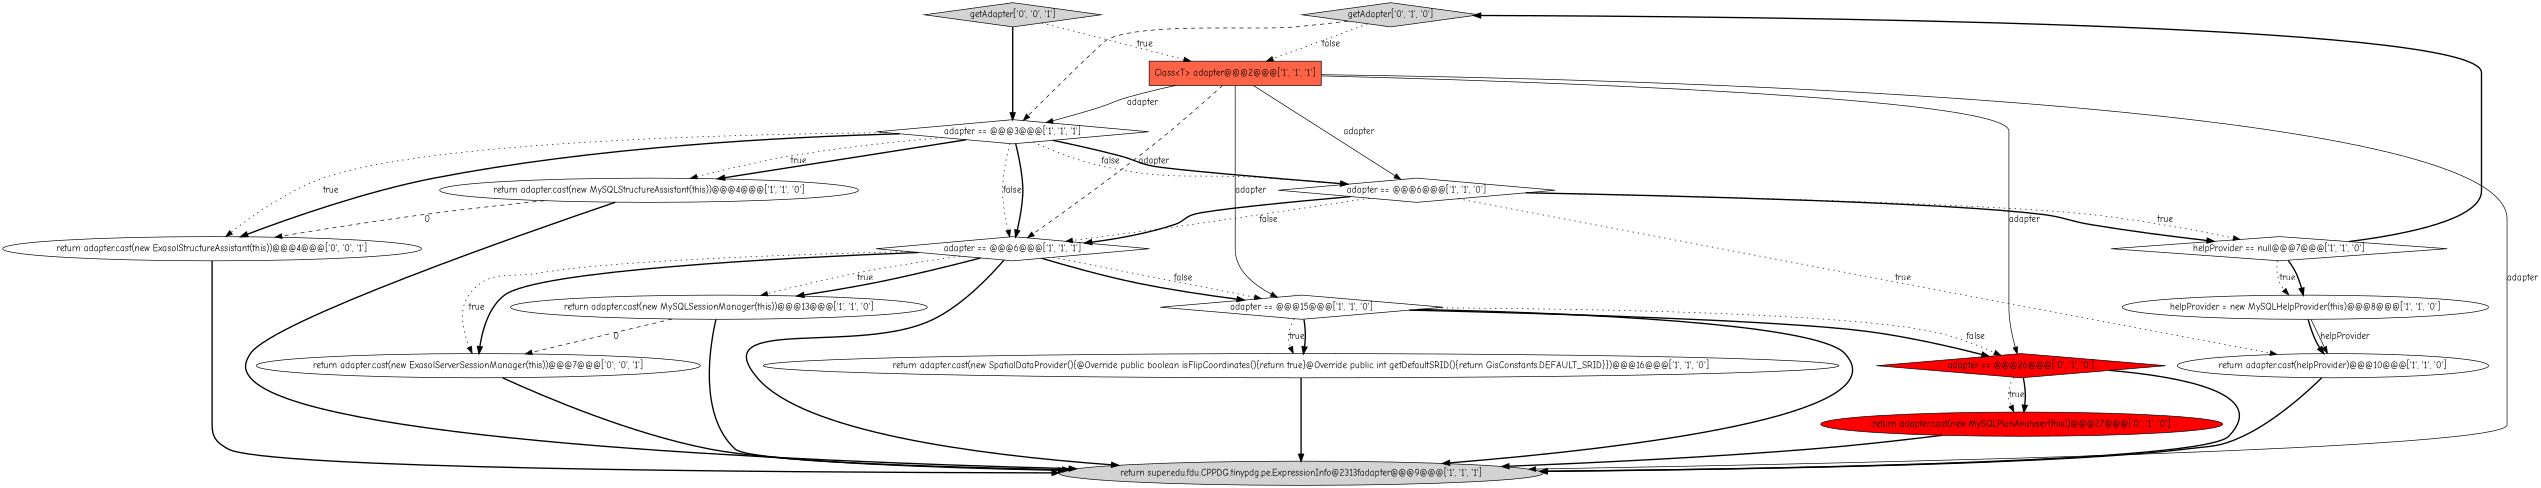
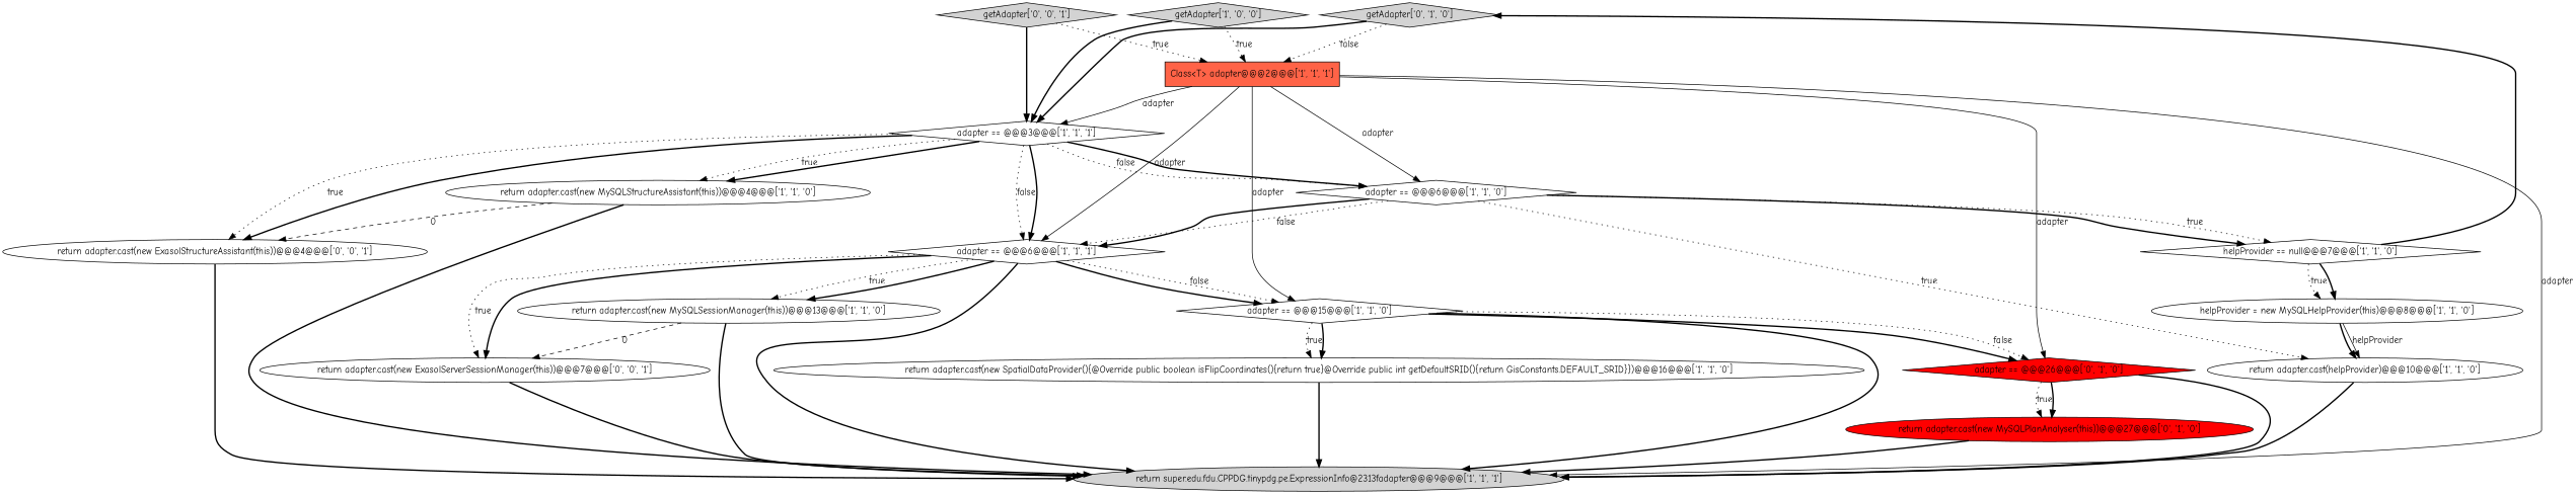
  digraph {
    fontname="Comic Neue"
    node [fillcolor=white fontname="Comic Neue" shape=diamond style=filled]
    edge [fontname="Comic Neue" style=bold]
    n1 [fillcolor=lightgray label="getAdapter['0', '1', '0']"]
    n2 [label="adapter == @@@3@@@['1', '1', '1']"]
    n3 [fillcolor=tomato label="Class<T> adapter@@@2@@@['1', '1', '1']" shape=box]
    n4 [label="adapter == @@@6@@@['1', '1', '0']"]
    n5 [label="adapter == @@@6@@@['1', '1', '1']"]
    n6 [label="return adapter.cast(new MySQLStructureAssistant(this))@@@4@@@['1', '1', '0']" shape=ellipse]
    n7 [label="return adapter.cast(new ExasolStructureAssistant(this))@@@4@@@['0', '0', '1']" shape=ellipse]
    n8 [fillcolor=lightgray label="return super.edu.fdu.CPPDG.tinypdg.pe.ExpressionInfo@2313fadapter@@@9@@@['1', '1', '1']" shape=ellipse]
    n9 [label="adapter == @@@15@@@['1', '1', '0']"]
    n10 [fillcolor=red label="adapter == @@@26@@@['0', '1', '0']"]
    n11 [label="helpProvider == null@@@7@@@['1', '1', '0']"]
    n12 [label="return adapter.cast(helpProvider)@@@10@@@['1', '1', '0']" shape=ellipse]
    n13 [label="return adapter.cast(new MySQLSessionManager(this))@@@13@@@['1', '1', '0']" shape=ellipse]
    n14 [label="return adapter.cast(new ExasolServerSessionManager(this))@@@7@@@['0', '0', '1']" shape=ellipse]
    n15 [label="helpProvider = new MySQLHelpProvider(this)@@@8@@@['1', '1', '0']" shape=ellipse]
    n16 [label="return adapter.cast(new SpatialDataProvider(){@Override public boolean isFlipCoordinates(){return true}@Override public int getDefaultSRID(){return GisConstants.DEFAULT_SRID}})@@@16@@@['1', '1', '0']" shape=ellipse]
    n17 [fillcolor=red label="return adapter.cast(new MySQLPlanAnalyser(this))@@@27@@@['0', '1', '0']" shape=ellipse]
    n18 [fillcolor=lightgray label="getAdapter['0', '0', '1']"]
-   n1 -> n2 [style=dashed]
+   n19 [fillcolor=lightgray label="getAdapter['1', '0', '0']"]
+   n1 -> n2
    n1 -> n3 [label=false style=dotted]
    n2 -> n4 [label=false style=dotted]
    n2 -> n4
    n2 -> n5 [label=false style=dotted]
    n2 -> n5
    n2 -> n6
    n2 -> n6 [label=true style=dotted]
    n2 -> n7
    n2 -> n7 [label=true style=dotted]
    n3 -> n2 [label=adapter style=solid]
    n3 -> n4 [label=adapter style=solid]
-   n3 -> n5 [label=adapter style=dashed]
+   n3 -> n5 [label=adapter style=solid]
    n3 -> n8 [label=adapter style=solid]
    n3 -> n9 [label=adapter style=solid]
    n3 -> n10 [label=adapter style=solid]
    n4 -> n5
    n4 -> n5 [label=false style=dotted]
    n4 -> n11 [label=true style=dotted]
    n4 -> n11
    n4 -> n12 [label=true style=dotted]
    n5 -> n8
    n5 -> n9 [label=false style=dotted]
    n5 -> n9
    n5 -> n13 [label=true style=dotted]
    n5 -> n13
    n5 -> n14
    n5 -> n14 [label=true style=dotted]
    n6 -> n7 [label=0 style=dashed]
    n6 -> n8
    n7 -> n8
    n9 -> n8
    n9 -> n10 [label=false style=dotted]
    n9 -> n10
    n9 -> n16 [label=true style=dotted]
    n9 -> n16
    n10 -> n8
    n10 -> n17 [label=true style=dotted]
    n10 -> n17
    n11 -> n1
    n11 -> n15 [label=true style=dotted]
    n11 -> n15
    n12 -> n8
    n13 -> n8
    n13 -> n14 [label=0 style=dashed]
    n14 -> n8
    n15 -> n12 [label=helpProvider style=solid]
    n15 -> n12
    n16 -> n8
    n17 -> n8
    n18 -> n2
    n18 -> n3 [label=true style=dotted]
+   n19 -> n2
+   n19 -> n3 [label=true style=dotted]
  }
